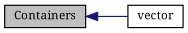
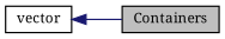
  digraph {
    rankdir=LR
    fontname="Noto Serif"
    node [color=black fontname="Noto Serif" fontsize=10 shape=record]
    n1 [fillcolor=grey75 fontcolor=black height=0.2 label=Containers style=filled width=0.4]
    n2 [height=0.2 label=vector width=0.4]
-   n1 -> n2 [color=midnightblue dir=back fontname="Noto Serif" fontsize=10 labelfontname=Helvetica labelfontsize=10 shape=plaintext style=solid]
+   n2 -> n1 [color=midnightblue dir=back fontname="Noto Serif" fontsize=10 labelfontname=Helvetica labelfontsize=10 shape=plaintext style=solid]
  }
